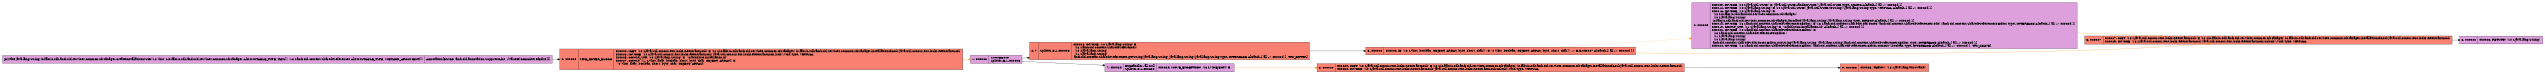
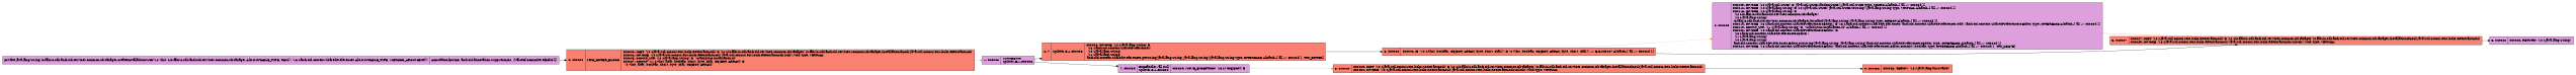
  digraph {
    rankdir=LR
    node [fillcolor=salmon shape=record style=filled]
    edge [arrowhead=diamond color=black]
    n1 [label="{0\:\ 0x0000|MTH_ENTER_BLOCK\l|0x0000: IGET  (r0 I:java.util.concurrent.locks.ReentrantLock) = (r2 I:io.fabric.sdk.android.services.common.IdManager) io.fabric.sdk.android.services.common.IdManager.installationIdLock java.util.concurrent.locks.ReentrantLock \l0x0002: INVOKE  (r0 I:java.util.concurrent.locks.ReentrantLock) java.util.concurrent.locks.ReentrantLock.lock():void type: VIRTUAL \l0x0005: CONST_STR  (r0 I:java.lang.String) =  \"crashlytics.installation.id\" \l0x0007: CONST  (r1 I:?[int, float, boolean, short, byte, char, OBJECT, ARRAY]) = \l  (0 ?[int, float, boolean, short, byte, char, OBJECT, ARRAY])\l \l}"]
    n2 [fillcolor=plum label="{1\:\ 0x0008|SYNTHETIC\lSplitter:B:1:0x0008\l}"]
    n3 [label="{2\:\ ?|Splitter:B:1:0x0008\l|0x0008: INVOKE  (r0 I:java.lang.String) = \l  (r3 I:android.content.SharedPreferences)\l  (r0 I:java.lang.String)\l  (r1 I:java.lang.String)\l android.content.SharedPreferences.getString(java.lang.String, java.lang.String):java.lang.String type: INTERFACE A[Catch:\{ all \-\> 0x002d \}, TRY_ENTER]\l}"]
    n4 [fillcolor=plum label="{7\:\ 0x002d|ExcHandler: all null\lSplitter:B:1:0x0808\l|0x002d: MOVE_EXCEPTION  (r3 I:?[OBJECT]) =  \l}"]
    n5 [label="{3\:\ 0x000c|0x000c: IF  (r0 I:?[int, boolean, OBJECT, ARRAY, byte, short, char]) != (0 ?[int, boolean, OBJECT, ARRAY, byte, short, char])  \-\> B:5:0x0027 A[Catch:\{ all \-\> 0x002d \}]\l}"]
    n6 [label="{8\:\ 0x002e|0x002e: IGET  (r0 I:java.util.concurrent.locks.ReentrantLock) = (r2 I:io.fabric.sdk.android.services.common.IdManager) io.fabric.sdk.android.services.common.IdManager.installationIdLock java.util.concurrent.locks.ReentrantLock \l0x0030: INVOKE  (r0 I:java.util.concurrent.locks.ReentrantLock) java.util.concurrent.locks.ReentrantLock.unlock():void type: VIRTUAL \l}"]
    n7 [fillcolor=plum label="{4\:\ 0x000e|0x000e: INVOKE  (r0 I:java.util.UUID) =  java.util.UUID.randomUUID():java.util.UUID type: STATIC A[Catch:\{ all \-\> 0x002d \}]\l0x0012: INVOKE  (r0 I:java.lang.String) = (r0 I:java.util.UUID) java.util.UUID.toString():java.lang.String type: VIRTUAL A[Catch:\{ all \-\> 0x002d \}]\l0x0016: INVOKE  (r0 I:java.lang.String) = \l  (r2 I:io.fabric.sdk.android.services.common.IdManager)\l  (r0 I:java.lang.String)\l io.fabric.sdk.android.services.common.IdManager.formatId(java.lang.String):java.lang.String type: DIRECT A[Catch:\{ all \-\> 0x002d \}]\l0x001a: INVOKE  (r3 I:android.content.SharedPreferences$Editor) = (r3 I:android.content.SharedPreferences) android.content.SharedPreferences.edit():android.content.SharedPreferences$Editor type: INTERFACE A[Catch:\{ all \-\> 0x002d \}]\l0x001e: CONST_STR  (r1 I:java.lang.String) =  \"crashlytics.installation.id\" A[Catch:\{ all \-\> 0x002d \}]\l0x0020: INVOKE  (r3 I:android.content.SharedPreferences$Editor) = \l  (r3 I:android.content.SharedPreferences$Editor)\l  (r1 I:java.lang.String)\l  (r0 I:java.lang.String)\l android.content.SharedPreferences.Editor.putString(java.lang.String, java.lang.String):android.content.SharedPreferences$Editor type: INTERFACE A[Catch:\{ all \-\> 0x002d \}]\l0x0024: INVOKE  (r3 I:android.content.SharedPreferences$Editor) android.content.SharedPreferences.Editor.commit():boolean type: INTERFACE A[Catch:\{ all \-\> 0x002d \}, TRY_LEAVE]\l}"]
    n8 [label="{5\:\ 0x0027|0x0027: IGET  (r3 I:java.util.concurrent.locks.ReentrantLock) = (r2 I:io.fabric.sdk.android.services.common.IdManager) io.fabric.sdk.android.services.common.IdManager.installationIdLock java.util.concurrent.locks.ReentrantLock \l0x0029: INVOKE  (r3 I:java.util.concurrent.locks.ReentrantLock) java.util.concurrent.locks.ReentrantLock.unlock():void type: VIRTUAL \l}"]
    n9 [fillcolor=plum label="{6\:\ 0x002c|0x002c: RETURN  (r0 I:java.lang.String) \l}"]
    n10 [label="{9\:\ 0x0033|0x0033: THROW  (r3 I:java.lang.Throwable) \l}"]
    n11 [fillcolor=plum label="{private java.lang.String io.fabric.sdk.android.services.common.IdManager.createInstallationUUID((r2 'this' I:io.fabric.sdk.android.services.common.IdManager A[IMMUTABLE_TYPE, THIS]), (r3 I:android.content.SharedPreferences A[IMMUTABLE_TYPE, METHOD_ARGUMENT]))  | Annotation[BUILD, android.annotation.SuppressLint, \{value=[CommitPrefEdits]\}]\l}"]
    n1 -> n2 [arrowhead=dot color=darkorange]
    n2 -> n3
    n2 -> n4
    n3 -> n5
    n4 -> n6 [arrowhead=dot color=darkorange]
    n5 -> n7 [color=darkorange style=dashed]
-   n5 -> n8 [color=darkorange]
+   n5 -> n8
    n6 -> n10
    n7 -> n8 [arrowhead=dot color=darkorange]
    n8 -> n9 [arrowhead=dot]
    n11 -> n1
  }
